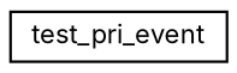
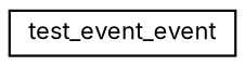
  digraph {
    rankdir=LR
    fontname=Inter
-   n1 [color=black fillcolor=white fontname=Inter fontsize=10 height=0.2 label=test_pri_event shape=record style=filled width=0.4]
+   n1 [color=black fillcolor=white fontname=Inter fontsize=10 height=0.2 label=test_event_event shape=record style=filled width=0.4]
  }
